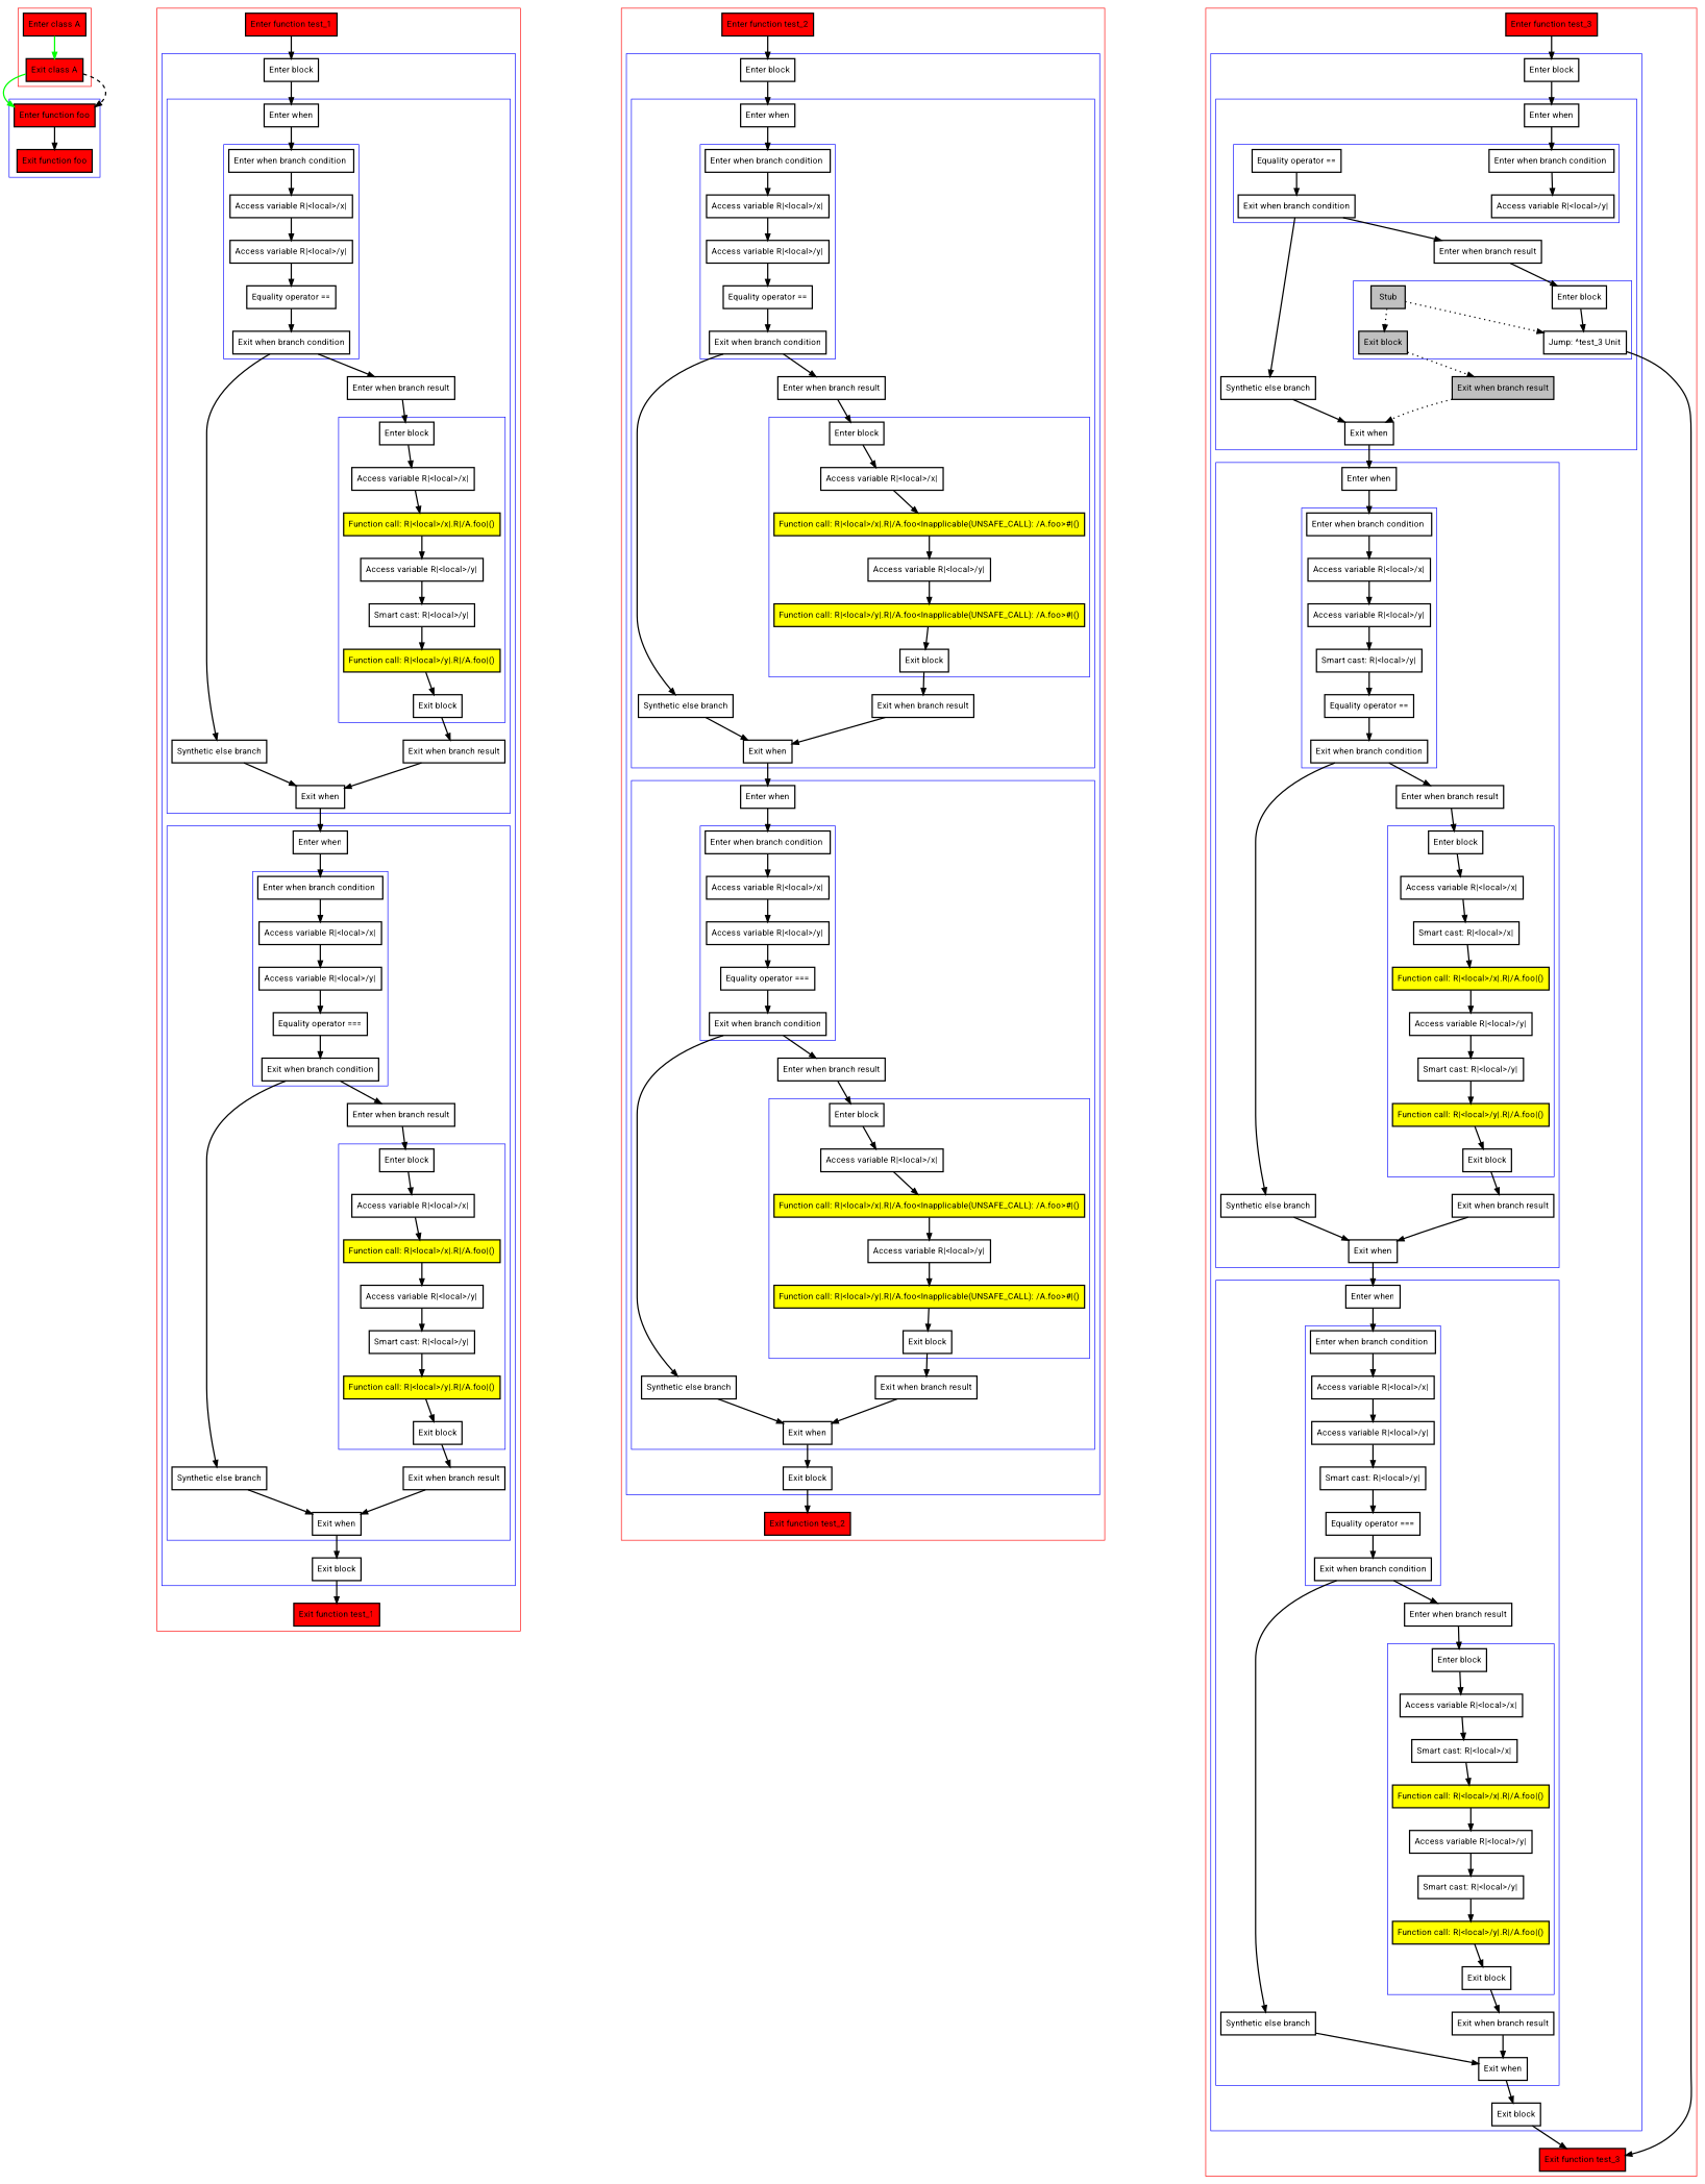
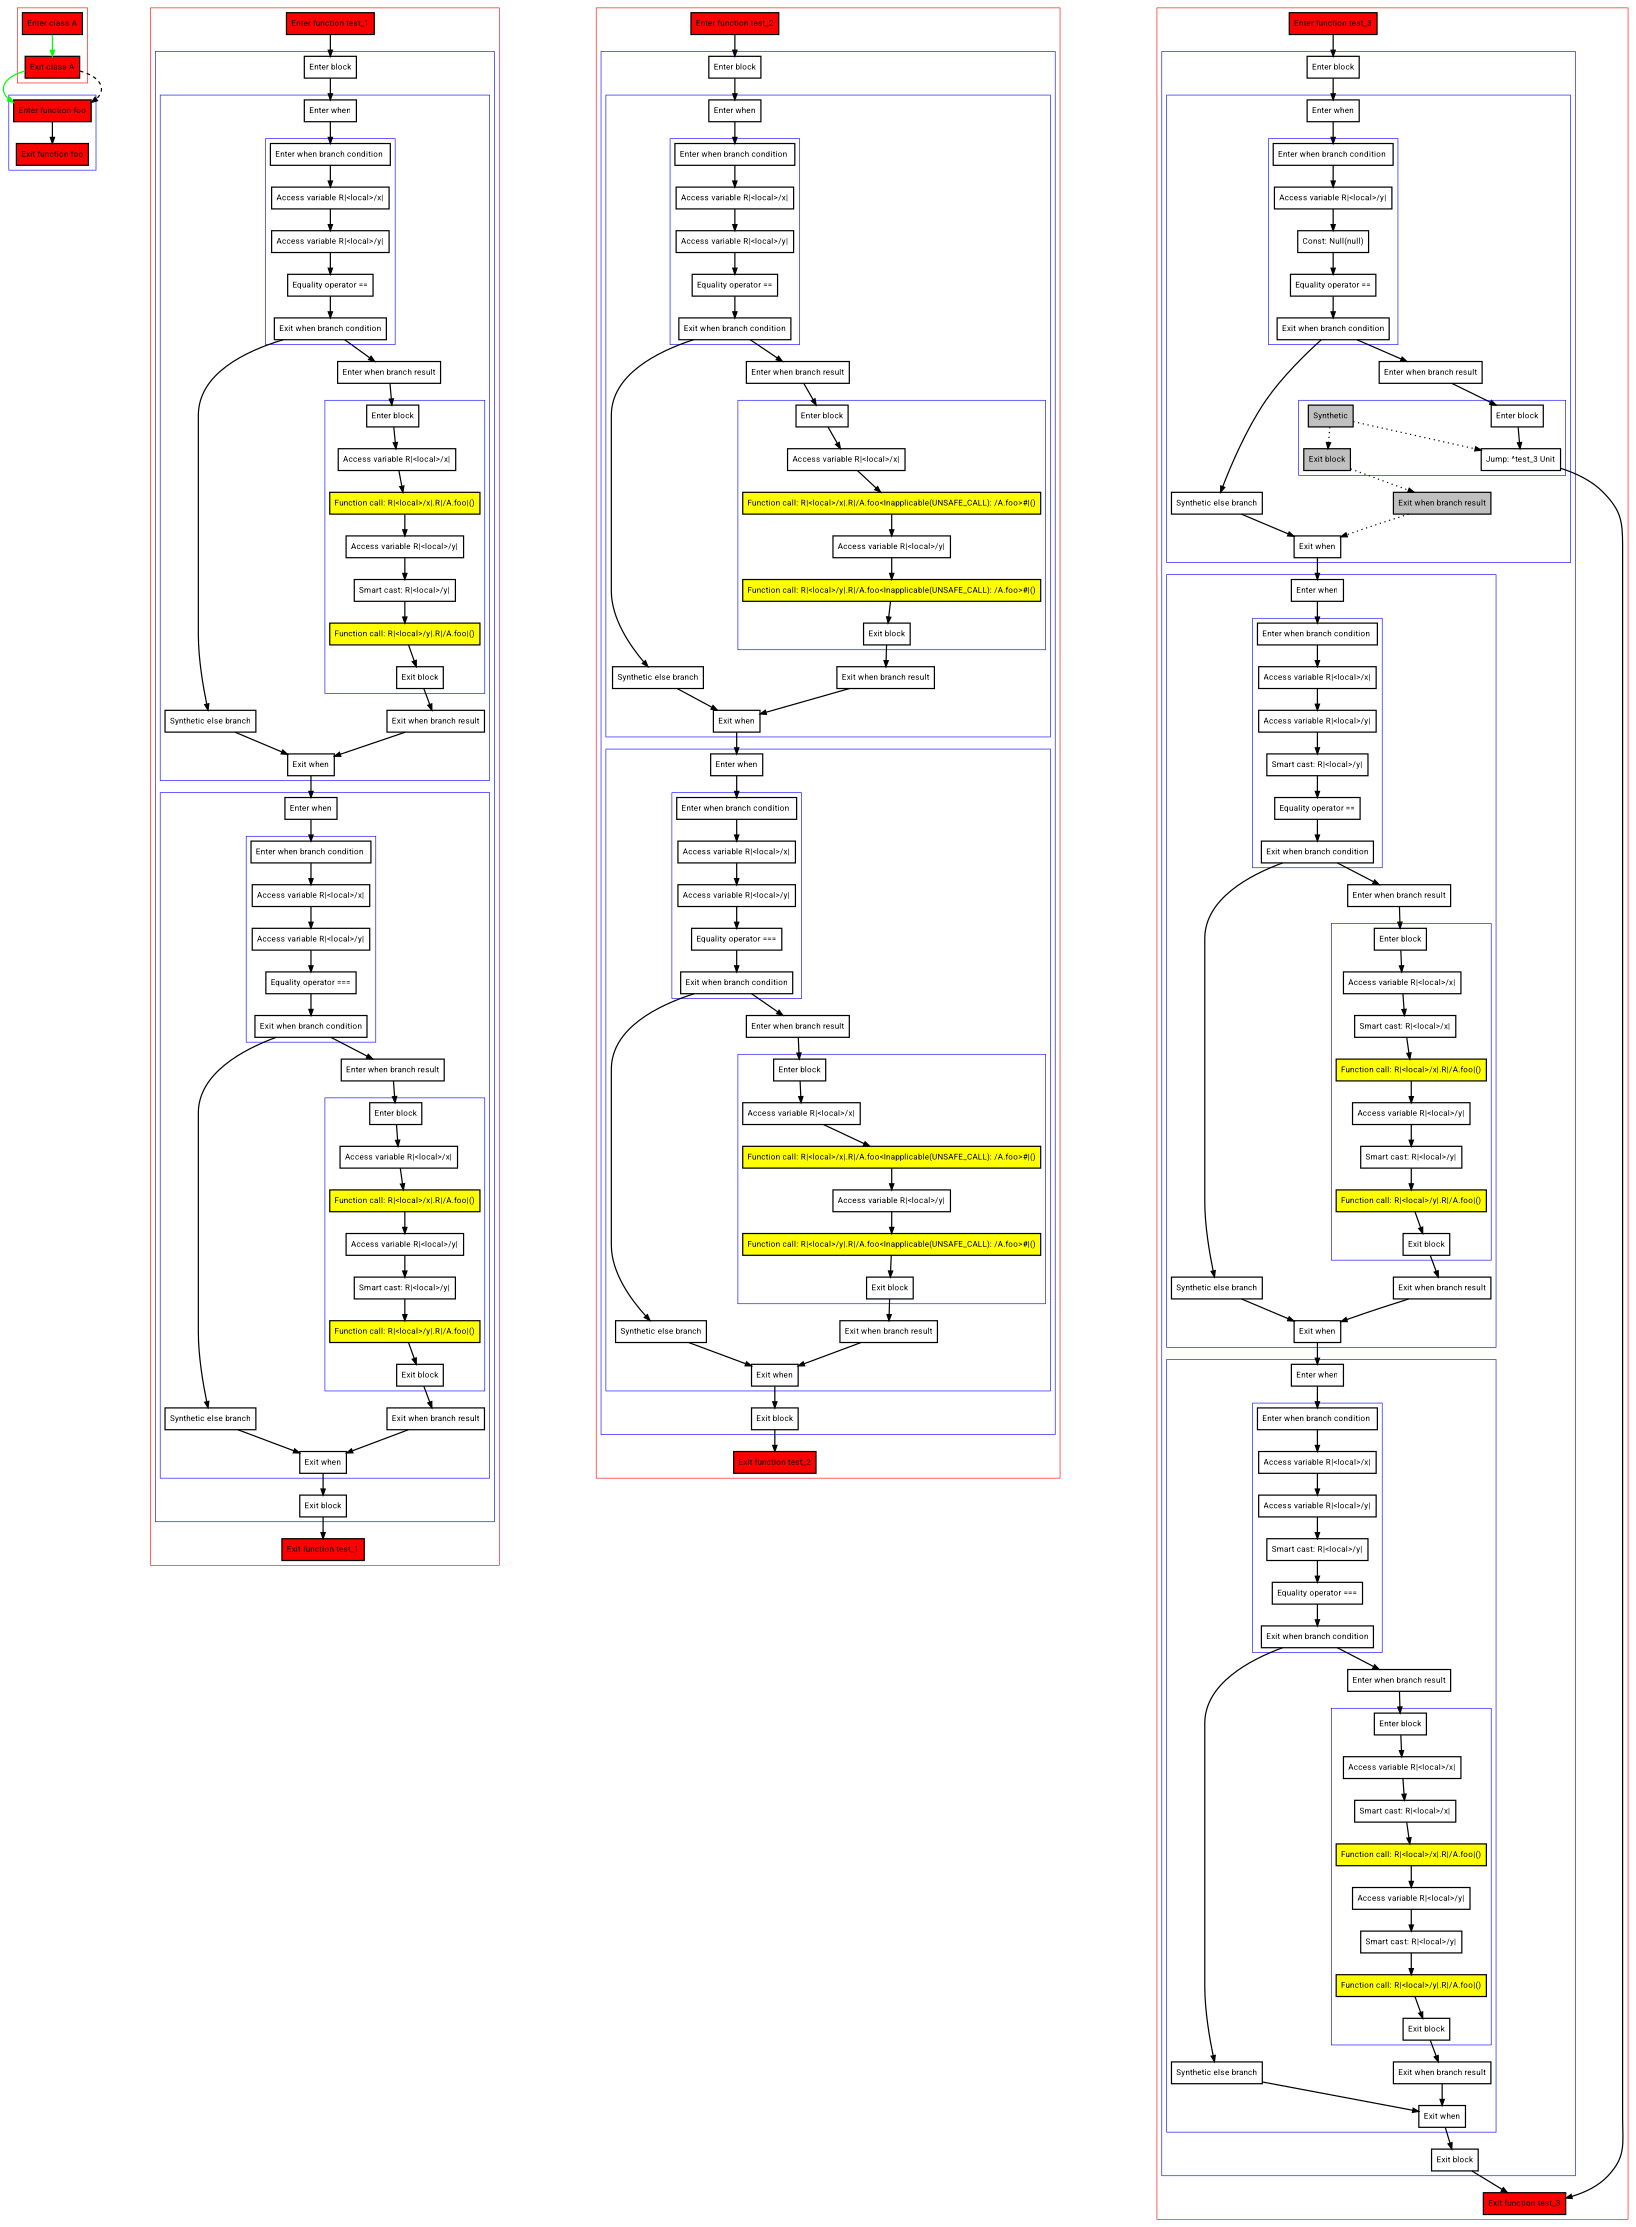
  digraph {
    fontname=Roboto
    nodesep=3
    node [fontname=Roboto penwidth=2 shape=box]
    edge [fontname=Roboto penwidth=2]
    n1 [fillcolor=red label="Enter class A" style=filled]
    n2 [fillcolor=red label="Exit class A" style=filled]
    n3 [fillcolor=red label="Enter function foo" style=filled]
    n4 [fillcolor=red label="Exit function foo" style=filled]
    n5 [label="Enter when branch condition "]
    n6 [label="Access variable R|<local>/x|"]
    n7 [label="Access variable R|<local>/y|"]
    n8 [label="Equality operator =="]
    n9 [label="Exit when branch condition"]
    n10 [label="Enter block"]
    n11 [label="Access variable R|<local>/x|"]
    n12 [fillcolor=yellow label="Function call: R|<local>/x|.R|/A.foo|()" style=filled]
    n13 [label="Access variable R|<local>/y|"]
    n14 [label="Smart cast: R|<local>/y|"]
    n15 [fillcolor=yellow label="Function call: R|<local>/y|.R|/A.foo|()" style=filled]
    n16 [label="Exit block"]
    n17 [label="Enter when"]
    n18 [label="Synthetic else branch"]
    n19 [label="Enter when branch result"]
    n20 [label="Exit when branch result"]
    n21 [label="Exit when"]
    n22 [label="Enter when branch condition "]
    n23 [label="Access variable R|<local>/x|"]
    n24 [label="Access variable R|<local>/y|"]
    n25 [label="Equality operator ==="]
    n26 [label="Exit when branch condition"]
    n27 [label="Enter block"]
    n28 [label="Access variable R|<local>/x|"]
    n29 [fillcolor=yellow label="Function call: R|<local>/x|.R|/A.foo|()" style=filled]
    n30 [label="Access variable R|<local>/y|"]
    n31 [label="Smart cast: R|<local>/y|"]
    n32 [fillcolor=yellow label="Function call: R|<local>/y|.R|/A.foo|()" style=filled]
    n33 [label="Exit block"]
    n34 [label="Enter when"]
    n35 [label="Synthetic else branch"]
    n36 [label="Enter when branch result"]
    n37 [label="Exit when branch result"]
    n38 [label="Exit when"]
    n39 [label="Enter block"]
    n40 [label="Exit block"]
    n41 [fillcolor=red label="Enter function test_1" style=filled]
    n42 [fillcolor=red label="Exit function test_1" style=filled]
    n43 [label="Enter when branch condition "]
    n44 [label="Access variable R|<local>/x|"]
    n45 [label="Access variable R|<local>/y|"]
    n46 [label="Equality operator =="]
    n47 [label="Exit when branch condition"]
    n48 [label="Enter block"]
    n49 [label="Access variable R|<local>/x|"]
    n50 [fillcolor=yellow label="Function call: R|<local>/x|.R|/A.foo<Inapplicable(UNSAFE_CALL): /A.foo>#|()" style=filled]
    n51 [label="Access variable R|<local>/y|"]
    n52 [fillcolor=yellow label="Function call: R|<local>/y|.R|/A.foo<Inapplicable(UNSAFE_CALL): /A.foo>#|()" style=filled]
    n53 [label="Exit block"]
    n54 [label="Enter when"]
    n55 [label="Synthetic else branch"]
    n56 [label="Enter when branch result"]
    n57 [label="Exit when branch result"]
    n58 [label="Exit when"]
    n59 [label="Enter when branch condition "]
    n60 [label="Access variable R|<local>/x|"]
    n61 [label="Access variable R|<local>/y|"]
    n62 [label="Equality operator ==="]
    n63 [label="Exit when branch condition"]
    n64 [label="Enter block"]
    n65 [label="Access variable R|<local>/x|"]
    n66 [fillcolor=yellow label="Function call: R|<local>/x|.R|/A.foo<Inapplicable(UNSAFE_CALL): /A.foo>#|()" style=filled]
    n67 [label="Access variable R|<local>/y|"]
    n68 [fillcolor=yellow label="Function call: R|<local>/y|.R|/A.foo<Inapplicable(UNSAFE_CALL): /A.foo>#|()" style=filled]
    n69 [label="Exit block"]
    n70 [label="Enter when"]
    n71 [label="Synthetic else branch"]
    n72 [label="Enter when branch result"]
    n73 [label="Exit when branch result"]
    n74 [label="Exit when"]
    n75 [label="Enter block"]
    n76 [label="Exit block"]
    n77 [fillcolor=red label="Enter function test_2" style=filled]
    n78 [fillcolor=red label="Exit function test_2" style=filled]
    n79 [label="Enter when branch condition "]
    n80 [label="Access variable R|<local>/y|"]
+   n81 [label="Const: Null(null)"]
    n82 [label="Equality operator =="]
    n83 [label="Exit when branch condition"]
    n84 [label="Enter block"]
    n85 [label="Jump: ^test_3 Unit"]
-   n86 [fillcolor=gray label=Stub style=filled]
+   n86 [fillcolor=gray label=Synthetic style=filled]
    n87 [fillcolor=gray label="Exit block" style=filled]
    n88 [label="Enter when"]
    n89 [label="Synthetic else branch"]
    n90 [label="Enter when branch result"]
    n91 [fillcolor=gray label="Exit when branch result" style=filled]
    n92 [label="Exit when"]
    n93 [label="Enter when branch condition "]
    n94 [label="Access variable R|<local>/x|"]
    n95 [label="Access variable R|<local>/y|"]
    n96 [label="Smart cast: R|<local>/y|"]
    n97 [label="Equality operator =="]
    n98 [label="Exit when branch condition"]
    n99 [label="Enter block"]
    n100 [label="Access variable R|<local>/x|"]
    n101 [label="Smart cast: R|<local>/x|"]
    n102 [fillcolor=yellow label="Function call: R|<local>/x|.R|/A.foo|()" style=filled]
    n103 [label="Access variable R|<local>/y|"]
    n104 [label="Smart cast: R|<local>/y|"]
    n105 [fillcolor=yellow label="Function call: R|<local>/y|.R|/A.foo|()" style=filled]
    n106 [label="Exit block"]
    n107 [label="Enter when"]
    n108 [label="Synthetic else branch"]
    n109 [label="Enter when branch result"]
    n110 [label="Exit when branch result"]
    n111 [label="Exit when"]
    n112 [label="Enter when branch condition "]
    n113 [label="Access variable R|<local>/x|"]
    n114 [label="Access variable R|<local>/y|"]
    n115 [label="Smart cast: R|<local>/y|"]
    n116 [label="Equality operator ==="]
    n117 [label="Exit when branch condition"]
    n118 [label="Enter block"]
    n119 [label="Access variable R|<local>/x|"]
    n120 [label="Smart cast: R|<local>/x|"]
    n121 [fillcolor=yellow label="Function call: R|<local>/x|.R|/A.foo|()" style=filled]
    n122 [label="Access variable R|<local>/y|"]
    n123 [label="Smart cast: R|<local>/y|"]
    n124 [fillcolor=yellow label="Function call: R|<local>/y|.R|/A.foo|()" style=filled]
    n125 [label="Exit block"]
    n126 [label="Enter when"]
    n127 [label="Synthetic else branch"]
    n128 [label="Enter when branch result"]
    n129 [label="Exit when branch result"]
    n130 [label="Exit when"]
    n131 [label="Enter block"]
    n132 [label="Exit block"]
    n133 [fillcolor=red label="Enter function test_3" style=filled]
    n134 [fillcolor=red label="Exit function test_3" style=filled]
    subgraph cluster_1 {
      color=red
      n1
      n2
    }
    subgraph cluster_2 {
      color=blue
      n3
      n4
    }
    subgraph cluster_3 {
      color=red
      n41
      n42
      subgraph cluster_4 {
        color=blue
        n39
        n40
        subgraph cluster_5 {
          color=blue
          n17
          n18
          n19
          n20
          n21
          subgraph cluster_6 {
            color=blue
            n5
            n6
            n7
            n8
            n9
          }
          subgraph cluster_7 {
            color=blue
            n10
            n11
            n12
            n13
            n14
            n15
            n16
          }
        }
        subgraph cluster_8 {
          color=blue
          n34
          n35
          n36
          n37
          n38
          subgraph cluster_9 {
            color=blue
            n22
            n23
            n24
            n25
            n26
          }
          subgraph cluster_10 {
            color=blue
            n27
            n28
            n29
            n30
            n31
            n32
            n33
          }
        }
      }
    }
    subgraph cluster_11 {
      color=red
      n77
      n78
      subgraph cluster_12 {
        color=blue
        n75
        n76
        subgraph cluster_13 {
          color=blue
          n54
          n55
          n56
          n57
          n58
          subgraph cluster_14 {
            color=blue
            n43
            n44
            n45
            n46
            n47
          }
          subgraph cluster_15 {
            color=blue
            n48
            n49
            n50
            n51
            n52
            n53
          }
        }
        subgraph cluster_16 {
          color=blue
          n70
          n71
          n72
          n73
          n74
          subgraph cluster_17 {
            color=blue
            n59
            n60
            n61
            n62
            n63
          }
          subgraph cluster_18 {
            color=blue
            n64
            n65
            n66
            n67
            n68
            n69
          }
        }
      }
    }
    subgraph cluster_19 {
      color=red
      n133
      n134
      subgraph cluster_20 {
        color=blue
        n131
        n132
        subgraph cluster_21 {
          color=blue
          n88
          n89
          n90
          n91
          n92
          subgraph cluster_22 {
            color=blue
            n79
            n80
+           n81
            n82
            n83
          }
          subgraph cluster_23 {
            color=blue
            n84
            n85
            n86
            n87
          }
        }
        subgraph cluster_24 {
          color=blue
          n107
          n108
          n109
          n110
          n111
          subgraph cluster_25 {
            color=blue
            n93
            n94
            n95
            n96
            n97
            n98
          }
          subgraph cluster_26 {
            color=blue
            n99
            n100
            n101
            n102
            n103
            n104
            n105
            n106
          }
        }
        subgraph cluster_27 {
          color=blue
          n126
          n127
          n128
          n129
          n130
          subgraph cluster_28 {
            color=blue
            n112
            n113
            n114
            n115
            n116
            n117
          }
          subgraph cluster_29 {
            color=blue
            n118
            n119
            n120
            n121
            n122
            n123
            n124
            n125
          }
        }
      }
    }
    n1 -> n2 [color=green]
    n2 -> n3 [color=green]
    n2 -> n3 [style=dashed]
    n3 -> n4
    n5 -> n6
    n6 -> n7
    n7 -> n8
    n8 -> n9
    n9 -> n18
    n9 -> n19
    n10 -> n11
    n11 -> n12
    n12 -> n13
    n13 -> n14
    n14 -> n15
    n15 -> n16
    n16 -> n20
    n17 -> n5
    n18 -> n21
    n19 -> n10
    n20 -> n21
    n21 -> n34
    n22 -> n23
    n23 -> n24
    n24 -> n25
    n25 -> n26
    n26 -> n35
    n26 -> n36
    n27 -> n28
    n28 -> n29
    n29 -> n30
    n30 -> n31
    n31 -> n32
    n32 -> n33
    n33 -> n37
    n34 -> n22
    n35 -> n38
    n36 -> n27
    n37 -> n38
    n38 -> n40
    n39 -> n17
    n40 -> n42
    n41 -> n39
    n43 -> n44
    n44 -> n45
    n45 -> n46
    n46 -> n47
    n47 -> n55
    n47 -> n56
    n48 -> n49
    n49 -> n50
    n50 -> n51
    n51 -> n52
    n52 -> n53
    n53 -> n57
    n54 -> n43
    n55 -> n58
    n56 -> n48
    n57 -> n58
    n58 -> n70
    n59 -> n60
    n60 -> n61
    n61 -> n62
    n62 -> n63
    n63 -> n71
    n63 -> n72
    n64 -> n65
    n65 -> n66
    n66 -> n67
    n67 -> n68
    n68 -> n69
    n69 -> n73
    n70 -> n59
    n71 -> n74
    n72 -> n64
    n73 -> n74
    n74 -> n76
    n75 -> n54
    n76 -> n78
    n77 -> n75
    n79 -> n80
+   n80 -> n81
+   n81 -> n82
    n82 -> n83
    n83 -> n89
    n83 -> n90
    n84 -> n85
    n85 -> n134
    n86 -> n85 [style=dotted]
    n86 -> n87 [style=dotted]
    n87 -> n91 [style=dotted]
    n88 -> n79
    n89 -> n92
    n90 -> n84
    n91 -> n92 [style=dotted]
    n92 -> n107
    n93 -> n94
    n94 -> n95
    n95 -> n96
    n96 -> n97
    n97 -> n98
    n98 -> n108
    n98 -> n109
    n99 -> n100
    n100 -> n101
    n101 -> n102
    n102 -> n103
    n103 -> n104
    n104 -> n105
    n105 -> n106
    n106 -> n110
    n107 -> n93
    n108 -> n111
    n109 -> n99
    n110 -> n111
    n111 -> n126
    n112 -> n113
    n113 -> n114
    n114 -> n115
    n115 -> n116
    n116 -> n117
    n117 -> n127
    n117 -> n128
    n118 -> n119
    n119 -> n120
    n120 -> n121
    n121 -> n122
    n122 -> n123
    n123 -> n124
    n124 -> n125
    n125 -> n129
    n126 -> n112
    n127 -> n130
    n128 -> n118
    n129 -> n130
    n130 -> n132
    n131 -> n88
    n132 -> n134
    n133 -> n131
  }
